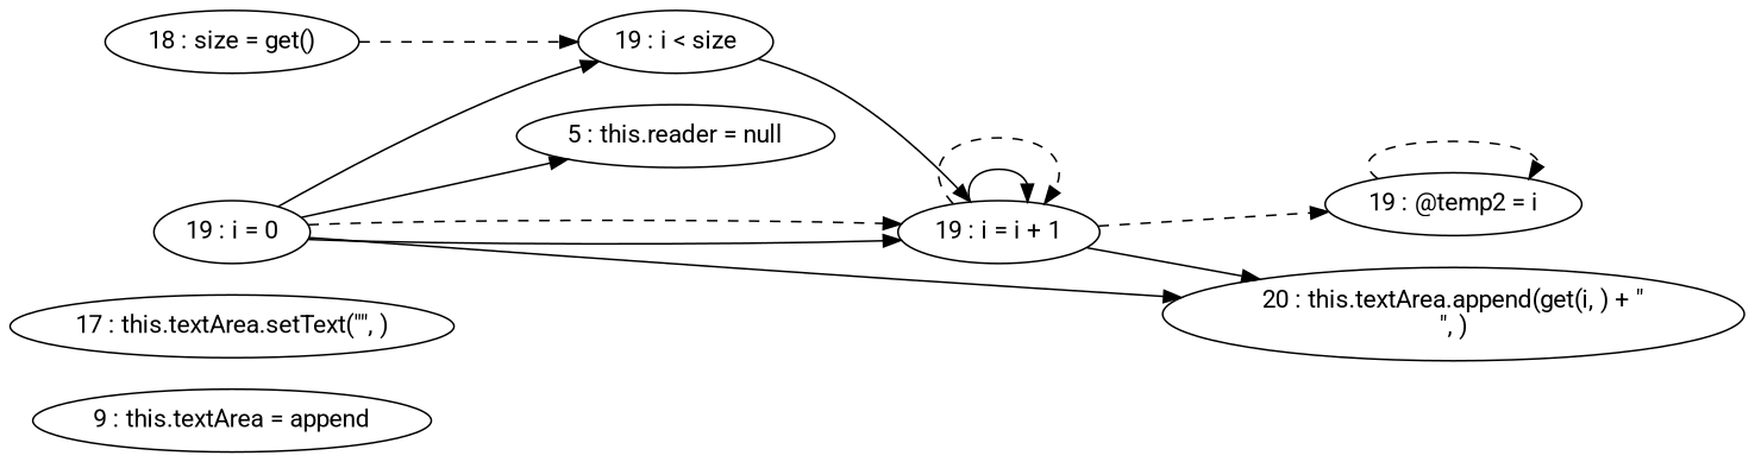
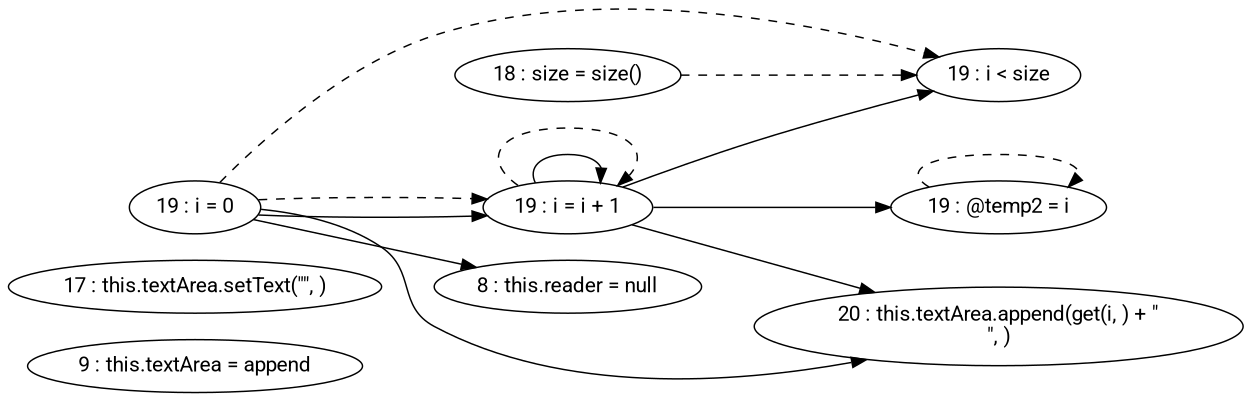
  digraph {
    fontname=Roboto
    rankdir=LR
    node [fontname=Roboto]
    edge [fontname=Roboto]
    n1 [label="9 : this.textArea = append"]
    "17 : this.textArea.setText(\"\", )"
-   "18 : size = size()" [label="18 : size = get()"]
+   "18 : size = size()"
    "19 : i < size"
    "19 : i = 0"
-   "8 : this.reader = null" [label="5 : this.reader = null"]
+   "8 : this.reader = null"
    "20 : this.textArea.append(get(i, ) + \"\n\", )"
    "19 : i = i + 1"
    "19 : @temp2 = i"
    "18 : size = size()" -> "19 : i < size" [style=dashed]
-   "19 : i = 0" -> "19 : i < size"
+   "19 : i = 0" -> "19 : i < size" [style=dashed]
    "19 : i = 0" -> "8 : this.reader = null"
    "19 : i = 0" -> "20 : this.textArea.append(get(i, ) + \"\n\", )"
    "19 : i = 0" -> "19 : i = i + 1"
    "19 : i = 0" -> "19 : i = i + 1" [style=dashed]
-   "19 : i < size" -> "19 : i = i + 1"
+   "19 : i = i + 1" -> "19 : i < size"
    "19 : i = i + 1" -> "20 : this.textArea.append(get(i, ) + \"\n\", )"
    "19 : i = i + 1" -> "19 : i = i + 1"
    "19 : i = i + 1" -> "19 : i = i + 1" [style=dashed]
-   "19 : i = i + 1" -> "19 : @temp2 = i" [style=dashed]
+   "19 : i = i + 1" -> "19 : @temp2 = i"
    "19 : @temp2 = i" -> "19 : @temp2 = i" [style=dashed]
  }
